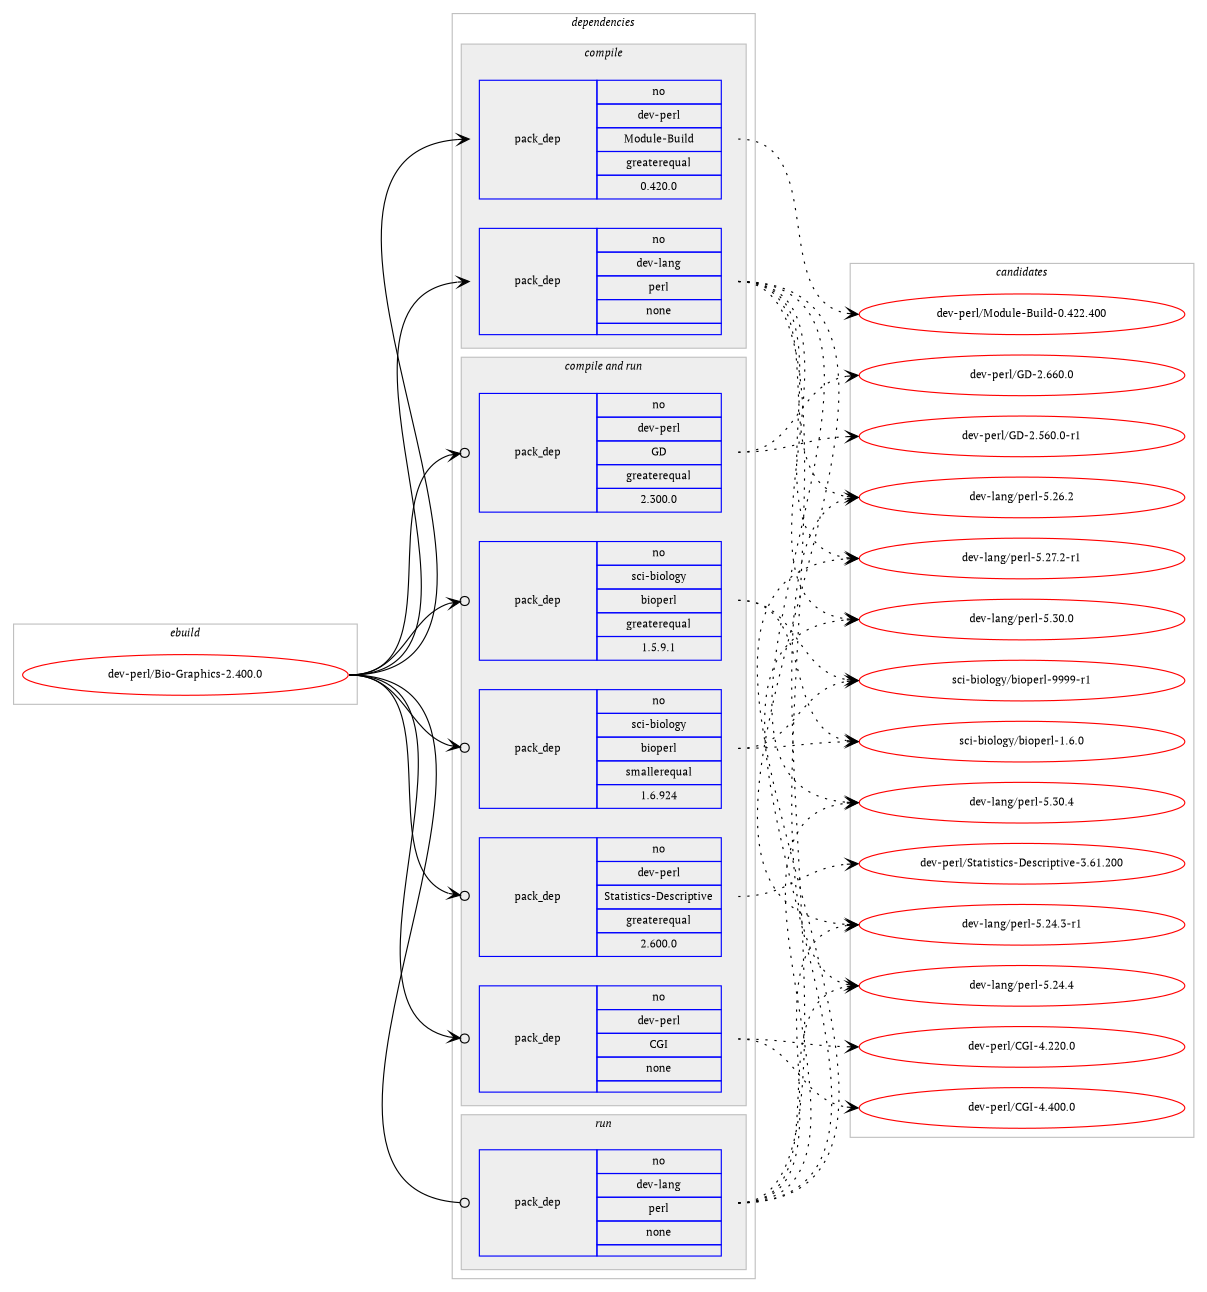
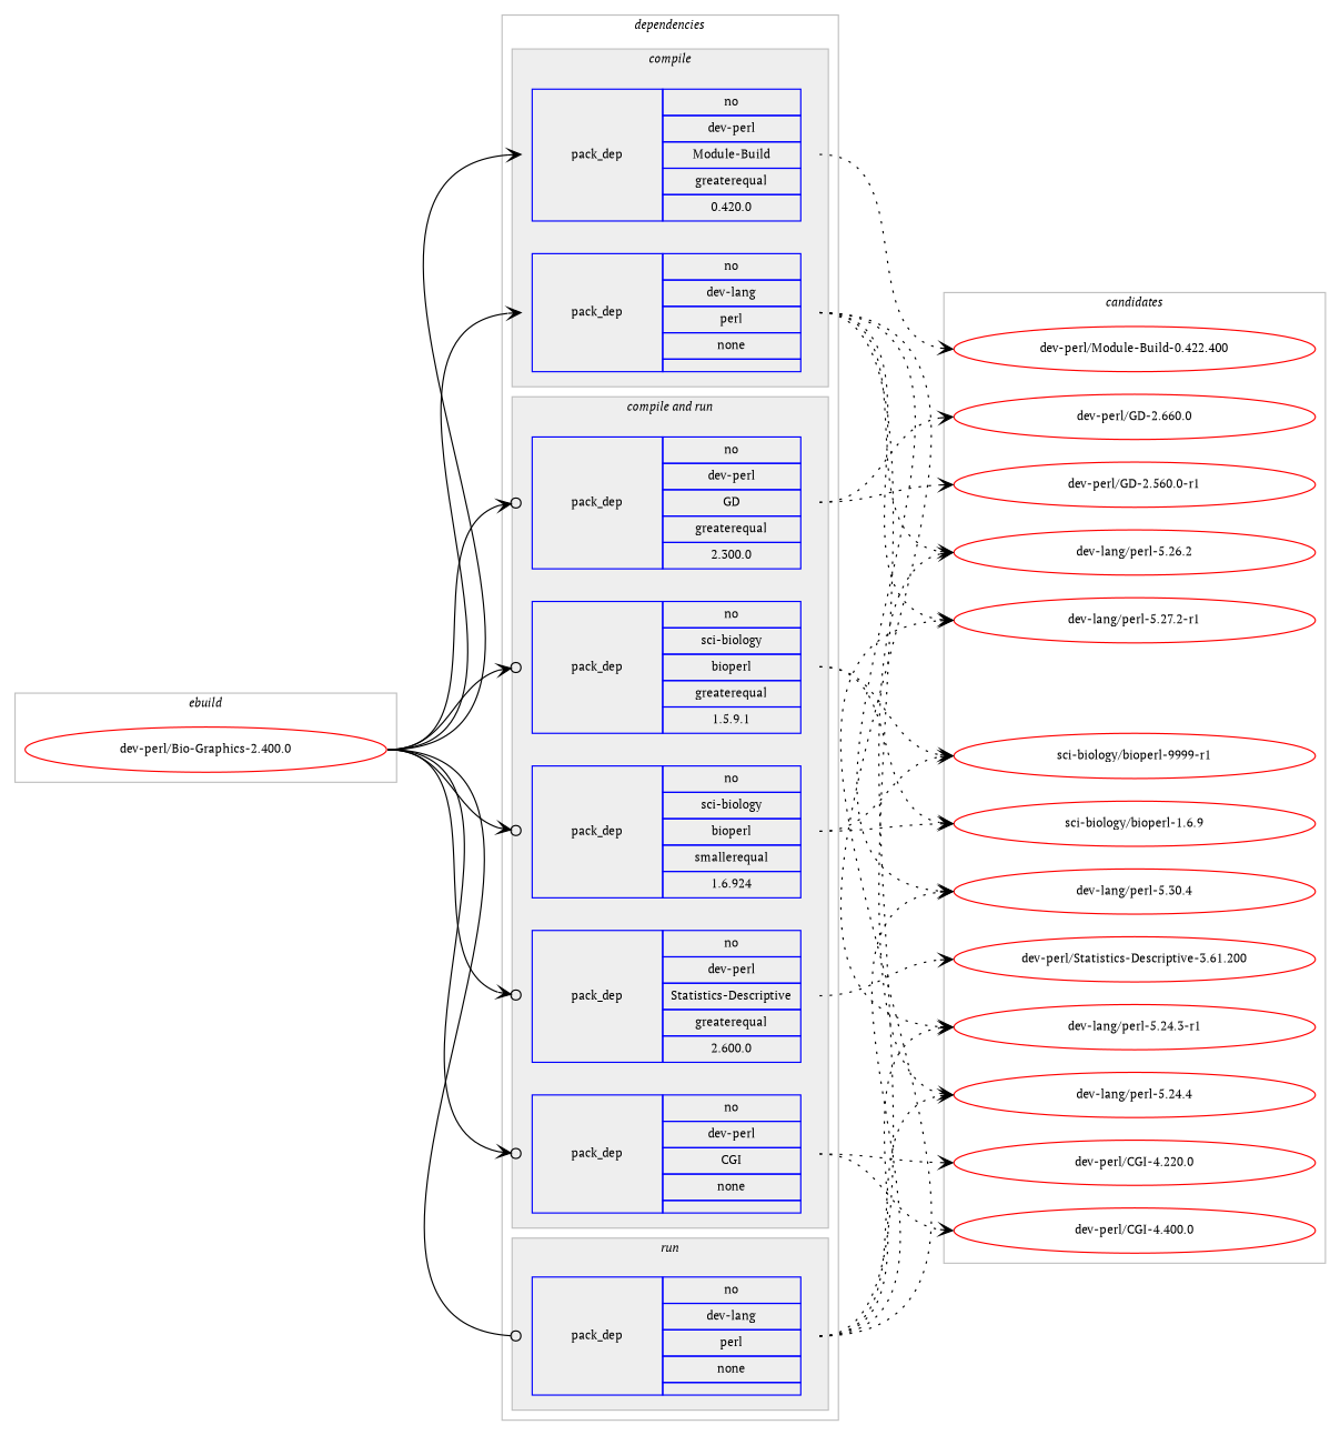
  digraph {
    compound=true
    concentrate=true
    fontname="PT Serif"
    fontsize=10
    newrank=true
    rankdir=LR
    ranksep=1.5
    node [color=red fontname="PT Serif" fontsize=10]
    edge [arrowhead=vee fontname="PT Serif" headport=w style=dotted tailport=e weight=100]
    n1 [label="dev-perl/Bio-Graphics-2.400.0" width=4]
    n2 [color=blue label=<<TABLE BORDER="0" CELLBORDER="1" CELLSPACING="0" CELLPADDING="4" WIDTH="220"><TR><TD ROWSPAN="6" CELLPADDING="30">pack_dep</TD></TR><TR><TD WIDTH="110">no</TD></TR><TR><TD>dev-lang</TD></TR><TR><TD>perl</TD></TR><TR><TD>none</TD></TR><TR><TD></TD></TR></TABLE>> shape=none]
    n3 [color=blue label=<<TABLE BORDER="0" CELLBORDER="1" CELLSPACING="0" CELLPADDING="4" WIDTH="220"><TR><TD ROWSPAN="6" CELLPADDING="30">pack_dep</TD></TR><TR><TD WIDTH="110">no</TD></TR><TR><TD>dev-perl</TD></TR><TR><TD>Module-Build</TD></TR><TR><TD>greaterequal</TD></TR><TR><TD>0.420.0</TD></TR></TABLE>> shape=none]
    n4 [color=blue label=<<TABLE BORDER="0" CELLBORDER="1" CELLSPACING="0" CELLPADDING="4" WIDTH="220"><TR><TD ROWSPAN="6" CELLPADDING="30">pack_dep</TD></TR><TR><TD WIDTH="110">no</TD></TR><TR><TD>dev-perl</TD></TR><TR><TD>CGI</TD></TR><TR><TD>none</TD></TR><TR><TD></TD></TR></TABLE>> shape=none]
    n5 [color=blue label=<<TABLE BORDER="0" CELLBORDER="1" CELLSPACING="0" CELLPADDING="4" WIDTH="220"><TR><TD ROWSPAN="6" CELLPADDING="30">pack_dep</TD></TR><TR><TD WIDTH="110">no</TD></TR><TR><TD>dev-perl</TD></TR><TR><TD>GD</TD></TR><TR><TD>greaterequal</TD></TR><TR><TD>2.300.0</TD></TR></TABLE>> shape=none]
    n6 [color=blue label=<<TABLE BORDER="0" CELLBORDER="1" CELLSPACING="0" CELLPADDING="4" WIDTH="220"><TR><TD ROWSPAN="6" CELLPADDING="30">pack_dep</TD></TR><TR><TD WIDTH="110">no</TD></TR><TR><TD>dev-perl</TD></TR><TR><TD>Statistics-Descriptive</TD></TR><TR><TD>greaterequal</TD></TR><TR><TD>2.600.0</TD></TR></TABLE>> shape=none]
    n7 [color=blue label=<<TABLE BORDER="0" CELLBORDER="1" CELLSPACING="0" CELLPADDING="4" WIDTH="220"><TR><TD ROWSPAN="6" CELLPADDING="30">pack_dep</TD></TR><TR><TD WIDTH="110">no</TD></TR><TR><TD>sci-biology</TD></TR><TR><TD>bioperl</TD></TR><TR><TD>greaterequal</TD></TR><TR><TD>1.5.9.1</TD></TR></TABLE>> shape=none]
    n8 [color=blue label=<<TABLE BORDER="0" CELLBORDER="1" CELLSPACING="0" CELLPADDING="4" WIDTH="220"><TR><TD ROWSPAN="6" CELLPADDING="30">pack_dep</TD></TR><TR><TD WIDTH="110">no</TD></TR><TR><TD>sci-biology</TD></TR><TR><TD>bioperl</TD></TR><TR><TD>smallerequal</TD></TR><TR><TD>1.6.924</TD></TR></TABLE>> shape=none]
    n9 [color=blue label=<<TABLE BORDER="0" CELLBORDER="1" CELLSPACING="0" CELLPADDING="4" WIDTH="220"><TR><TD ROWSPAN="6" CELLPADDING="30">pack_dep</TD></TR><TR><TD WIDTH="110">no</TD></TR><TR><TD>dev-lang</TD></TR><TR><TD>perl</TD></TR><TR><TD>none</TD></TR><TR><TD></TD></TR></TABLE>> shape=none]
    n10 [label="dev-lang/perl-5.24.3-r1" width=4]
    n11 [label="dev-lang/perl-5.24.4" width=4]
    n12 [label="dev-lang/perl-5.26.2" width=4]
    n13 [label="dev-lang/perl-5.27.2-r1" width=4]
-   n14 [label="dev-lang/perl-5.30.0" width=4]
    n15 [label="dev-lang/perl-5.30.4" width=4]
    n16 [label="dev-perl/Module-Build-0.422.400" width=4]
    n17 [label="dev-perl/CGI-4.220.0" width=4]
    n18 [label="dev-perl/CGI-4.400.0" width=4]
    n19 [label="dev-perl/GD-2.560.0-r1" width=4]
    n20 [label="dev-perl/GD-2.660.0" width=4]
    n21 [label="dev-perl/Statistics-Descriptive-3.61.200" width=4]
-   n22 [label="sci-biology/bioperl-1.6.0" width=4]
+   n22 [label="sci-biology/bioperl-1.6.9" width=4]
    n23 [label="sci-biology/bioperl-9999-r1" width=4]
    subgraph cluster_1 {
      color=gray
      label=<<i>ebuild</i>>
      rank=same
      n1
    }
    subgraph cluster_2 {
      color=gray
      label=<<i>dependencies</i>>
      subgraph cluster_3 {
        color=gray
        fillcolor="#eeeeee"
        label=<<i>compile</i>>
        style=filled
        subgraph sub_4 {
          color=gray
          fillcolor="#eeeeee"
          label=<<i>compile</i>>
          style=filled
          n2
        }
        subgraph sub_5 {
          color=gray
          fillcolor="#eeeeee"
          label=<<i>compile</i>>
          style=filled
          n3
        }
      }
      subgraph cluster_6 {
        color=gray
        fillcolor="#eeeeee"
        label=<<i>compile and run</i>>
        style=filled
        subgraph sub_7 {
          color=gray
          fillcolor="#eeeeee"
          label=<<i>compile and run</i>>
          style=filled
          n4
        }
        subgraph sub_8 {
          color=gray
          fillcolor="#eeeeee"
          label=<<i>compile and run</i>>
          style=filled
          n5
        }
        subgraph sub_9 {
          color=gray
          fillcolor="#eeeeee"
          label=<<i>compile and run</i>>
          style=filled
          n6
        }
        subgraph sub_10 {
          color=gray
          fillcolor="#eeeeee"
          label=<<i>compile and run</i>>
          style=filled
          n7
        }
        subgraph sub_11 {
          color=gray
          fillcolor="#eeeeee"
          label=<<i>compile and run</i>>
          style=filled
          n8
        }
      }
      subgraph cluster_12 {
        color=gray
        fillcolor="#eeeeee"
        label=<<i>run</i>>
        style=filled
        subgraph sub_13 {
          color=gray
          fillcolor="#eeeeee"
          label=<<i>run</i>>
          style=filled
          n9
        }
      }
    }
    subgraph cluster_14 {
      color=gray
      label=<<i>candidates</i>>
      rank=same
      subgraph sub_15 {
        color=black
        label=<<i>candidates</i>>
        nodesep=1
        rank=same
        n10
        n11
        n12
        n13
-       n14
        n15
      }
      subgraph sub_16 {
        color=black
        label=<<i>candidates</i>>
        nodesep=1
        rank=same
        n16
      }
      subgraph sub_17 {
        color=black
        label=<<i>candidates</i>>
        nodesep=1
        rank=same
        n17
        n18
      }
      subgraph sub_18 {
        color=black
        label=<<i>candidates</i>>
        nodesep=1
        rank=same
        n19
        n20
      }
      subgraph sub_19 {
        color=black
        label=<<i>candidates</i>>
        nodesep=1
        rank=same
        n21
      }
      subgraph sub_20 {
        color=black
        label=<<i>candidates</i>>
        nodesep=1
        rank=same
        n22
        n23
      }
      subgraph sub_21 {
        color=black
        label=<<i>candidates</i>>
        nodesep=1
        rank=same
        n22
        n23
      }
      subgraph sub_22 {
        color=black
        label=<<i>candidates</i>>
        nodesep=1
        rank=same
        n10
        n11
        n12
        n13
-       n14
        n15
      }
    }
    n1 -> n2 [style=solid weight=20]
    n1 -> n3 [style=solid weight=20]
    n1 -> n4 [arrowhead=odotvee style=solid weight=20]
    n1 -> n5 [arrowhead=odotvee style=solid weight=20]
    n1 -> n6 [arrowhead=odotvee style=solid weight=20]
    n1 -> n7 [arrowhead=odotvee style=solid weight=20]
    n1 -> n8 [arrowhead=odotvee style=solid weight=20]
    n1 -> n9 [arrowhead=odot style=solid weight=20]
    n2 -> n10
    n2 -> n11
    n2 -> n12
    n2 -> n13
-   n2 -> n14
    n2 -> n15
    n3 -> n16
    n4 -> n17
    n4 -> n18
    n5 -> n19
    n5 -> n20
    n6 -> n21
    n7 -> n22
    n7 -> n23
    n8 -> n22
    n8 -> n23
    n9 -> n10
    n9 -> n11
    n9 -> n12
    n9 -> n13
-   n9 -> n14
    n9 -> n15
  }
